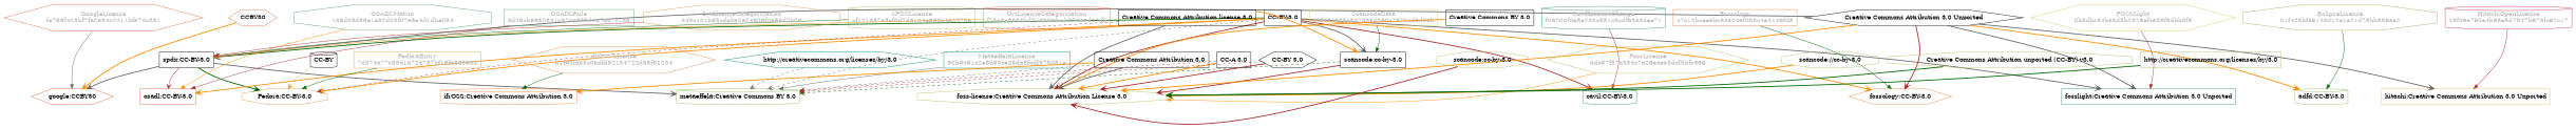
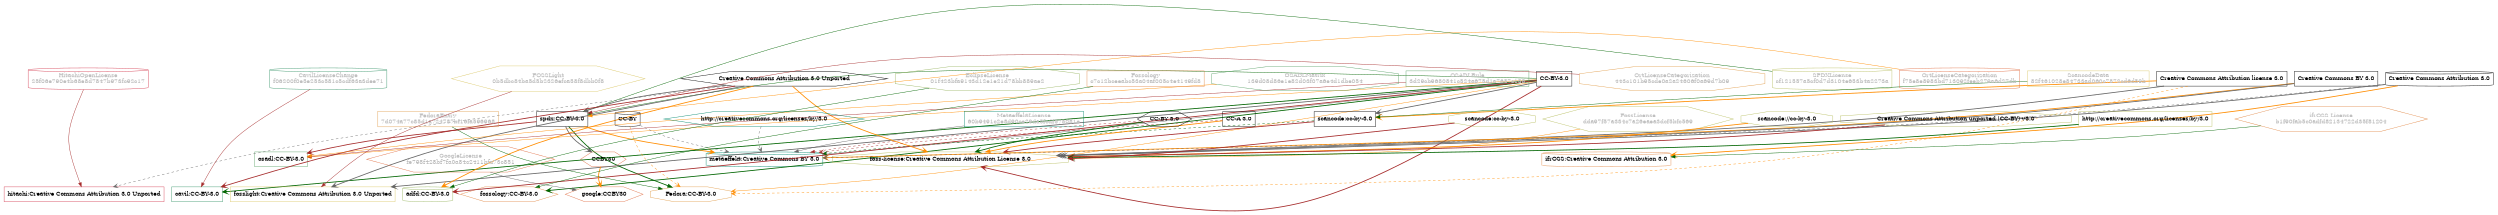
  strict digraph {
    splines=curved
    node [shape=box]
    edge [color=brown weight=0.7 arrowhead=vee style=bold]
    n1 [color="#b8bf62" fillcolor="beige;1" fontcolor=gray label="SPDXLicense\ncf121557a5cf0d7d3104e653b4a2273a" shape=cylinder]
    n2 [label="spdx:CC-BY-3.0"]
    n3 [color="#e06f45" label="google:CCBY30" shape=hexagon]
    n4 [color="#e09d4b" label="Fedora:CC-BY-3.0" shape=octagon]
-   n5 [color="#e06f45" label="osadl:CC-BY-3.0"]
-   n6 [color="#98b561" label="metaeffekt:Creative Commons BY 3.0" shape=cylinder]
+   n5 [color="#58a066" label="osadl:CC-BY-3.0"]
+   n6 [color="#00876c" label="metaeffekt:Creative Commons BY 3.0" shape=cylinder]
    n7 [label="CC-BY-3.0"]
    n8 [label="scancode:cc-by-3.0"]
    n9 [color="#e18745" label="fossology:CC-BY-3.0" shape=hexagon]
-   n10 [color="#379469" label="cavil:CC-BY-3.0" shape=cylinder]
+   n10 [color="#379469" label="cavil:CC-BY-3.0"]
    n11 [color="#b8bf62" label="foss-license:Creative Commons Attribution License 3.0" shape=octagon]
-   n12 [color="#379469" label="fosslight:Creative Commons Attribution 3.0 Unported"]
+   n12 [color="#dac767" label="fosslight:Creative Commons Attribution 3.0 Unported"]
    n13 [color="#98b561" label="adfd:CC-BY-3.0" shape=cylinder]
    n14 [label="Creative Commons Attribution 3.0 Unported" shape=hexagon]
-   n15 [color="#dac767" label="hitachi:Creative Commons Attribution 3.0 Unported"]
+   n15 [color="#d43d51" label="hitachi:Creative Commons Attribution 3.0 Unported"]
    n16 [color="#e06f45" fillcolor="beige;1" fontcolor=gray label="GoogleLicense\nfe798f428bf7fa0a84c2411bfa73c851" shape=hexagon]
    n17 [color="#e06f45" label=CCBY30 shape=hexagon]
    n18 [label="CC-BY" shape=cylinder]
    n19 [color="#e09d4b" fillcolor="beige;1" fontcolor=gray label="FedoraEntry\n7d074a77c85d1a724787bf16fa596968"]
    n20 [label="Creative Commons Attribution license 3.0"]
    n21 [color="#58a066" fillcolor="beige;1" fontcolor=gray label="OSADLRule\n3d29cb9680841c524a675d1a7657c158"]
    n22 [color="#58a066" fillcolor="beige;1" fontcolor=gray label="OSADLMatrix\n139d08d86e1e82d03f07a6e4d1dbe054" shape=octagon]
    n23 [color="#dac767" fillcolor="beige;1" fontcolor=gray label="ScancodeData\n82f461028e84733ad060c7872cd6d59b"]
    n24 [color="#e18745" fillcolor="beige;1" fontcolor=gray label="Fossology\nc7c12bceeabc53a04af005c4e4149fd8"]
    n25 [color="#e06f45" fillcolor="beige;1" fontcolor=gray label="OrtLicenseCategorization\nf75e8e8983bd713092feeb279a6d27db" shape=cylinder]
    n26 [color="#e09d4b" fillcolor="beige;1" fontcolor=gray label="OrtLicenseCategorization\n443c101b95cde0a2a24606f0a69d7b09" shape=octagon]
    n27 [color="#379469" fillcolor="beige;1" fontcolor=gray label="CavilLicenseChange\nf06200f0e5e253c581c5cdf63a3dee71" shape=cylinder]
    n28 [color="#00876c" fillcolor="beige;1" fontcolor=gray label="MetaeffektLicense\n60b9491c2e8d90ce29da5fcdf575081e"]
    n29 [label="Creative Commons BY 3.0"]
-   n30 [label="Creative Commons Attribution 3.0"]
+   n30 [label="Creative Commons Attribution 3.0" shape=cylinder]
    n31 [color="#e18745" label="ifrOSS:Creative Commons Attribution 3.0" shape=cylinder]
    n32 [label="CC-A 3.0"]
    n33 [label="CC-BY 3.0" shape=hexagon]
    n34 [color="#00876c" label="http://creativecommons.org/licenses/by/3.0" shape=hexagon]
    n35 [color="#b8bf62" fillcolor="beige;1" fontcolor=gray label="FossLicense\ndda97f57a334c7a26eaea3dcf5bfc569" shape=hexagon]
    n36 [color="#b8bf62" label="scancode://cc-by-3.0" shape=octagon]
    n37 [color="#b8bf62" label="Creative Commons Attribution unported (CC-BY) v3.0" shape=octagon]
    n38 [color="#b8bf62" label="http://creativecommons.org/licenses/by/3.0"]
    n39 [color="#b8bf62" label="scancode:cc-by-3.0" shape=octagon]
    n40 [color="#dac767" fillcolor="beige;1" fontcolor=gray label="FOSSLight\n0b5dbc84ba5d5b2326efca58f8dbb0f8" shape=hexagon]
    n41 [color="#d43d51" fillcolor="beige;1" fontcolor=gray label="HitachiOpenLicense\n25f06e790e4b68e8d7847b973fc92c17" shape=cylinder]
    n42 [color="#98b561" fillcolor="beige;1" fontcolor=gray label="EclipseLicense\n01f423bfa9143d12e1e21d78bb889ae2" shape=octagon]
    n43 [color="#e18745" fillcolor="beige;1" fontcolor=gray label="ifrOSS License\nb1f90fab5c0adfd82134722d35f81204" shape=hexagon]
    n1 -> n2 [color=darkgreen weight=0.5 arrowhead="" style=""]
-   n2 -> n3 [color=gray40]
-   n2 -> n4 [color=darkgreen]
-   n2 -> n5 [style=solid]
-   n2 -> n6 [color=gray40]
-   n7 -> n2 [color=darkgreen]
-   n7 -> n4 [color=darkorange]
-   n7 -> n5 [color=darkorange]
-   n7 -> n6 [color=gray40 style=dashed weight=0.5]
+   n2 -> n17 [color=gray40]
+   n2 -> n4 [arrowhead=normal color=darkgreen]
+   n2 -> n5
+   n2 -> n6 [color=darkorange]
+   n7 -> n2 [color=darkgreen style=solid]
+   n7 -> n4 [color=darkorange style=solid]
+   n7 -> n5 [color=darkorange style=solid]
+   n7 -> n6 [color=gray40 style=solid weight=0.5]
    n7 -> n8 [color=gray40]
-   n7 -> n9 [color=darkorange]
-   n7 -> n10
+   n7 -> n9 [color=darkgreen]
+   n7 -> n10 [color=darkgreen]
    n7 -> n11
    n7 -> n12 [color=gray40]
+   n7 -> n13
    n8 -> n6 [color=darkgreen style=dashed weight=0.5]
    n8 -> n11
    n14 -> n2 [color=gray40]
-   n14 -> n9
+   n14 -> n10
    n14 -> n11 [color=darkorange]
    n14 -> n12 [color=gray40]
    n14 -> n13 [color=darkorange]
-   n14 -> n15 [color=gray40]
+   n14 -> n15 [color=gray40 style=dashed]
    n16 -> n3 [color=gray40 weight=0.5 arrowhead="" style=""]
    n17 -> n3 [color=darkorange]
    n18 -> n4 [color=darkorange style=dashed weight=0.5]
+   n18 -> n6 [color=gray40 style=dashed weight=0.5]
    n19 -> n4 [color=darkgreen weight=0.5 arrowhead="" style=""]
-   n20 -> n4 [style=dashed weight=0.5]
+   n20 -> n4 [color=darkorange style=dashed weight=0.5]
    n20 -> n8 [color=darkorange]
    n20 -> n11 [color=gray40]
    n21 -> n5 [weight=0.5 arrowhead="" style=""]
    n22 -> n5 [color=darkorange weight=0.5 arrowhead="" style=""]
    n23 -> n8 [color=darkgreen weight=0.5 arrowhead="" style=""]
    n24 -> n9 [color=darkgreen weight=0.5 arrowhead="" style=""]
    n25 -> n2 [color=darkorange weight=0.5 arrowhead="" style=""]
    n26 -> n2 [weight=0.5 arrowhead="" style=""]
    n27 -> n10 [weight=0.5 arrowhead="" style=""]
    n28 -> n6 [color=gray40 weight=0.5 arrowhead="" style=""]
-   n29 -> n11 [color=darkorange]
+   n29 -> n6 [color=darkorange]
+   n29 -> n11 [color=gray40]
    n30 -> n6 [color=gray40 style=dashed weight=0.5]
    n30 -> n11 [color=gray40]
    n30 -> n31 [color=darkorange]
    n32 -> n6 [style=dashed weight=0.5]
-   n32 -> n11 [color=darkorange]
-   n33 -> n6 [style=dashed weight=0.5]
-   n33 -> n11
+   n32 -> n11 [arrowhead=normal color=darkorange]
+   n33 -> n6 [arrowhead=normal style=dashed weight=0.5]
+   n33 -> n11 [color=darkgreen]
    n34 -> n6 [color=gray40 style=dashed weight=0.5]
    n35 -> n11 [color=darkorange weight=0.5 arrowhead="" style=""]
    n36 -> n11 [color=darkorange]
-   n37 -> n11 [color=darkgreen]
+   n37 -> n11
    n38 -> n11 [color=darkgreen]
    n39 -> n11
    n40 -> n12 [weight=0.5 arrowhead="" style=""]
    n41 -> n15 [weight=0.5 arrowhead="" style=""]
    n42 -> n13 [color=darkgreen weight=0.5 arrowhead="" style=""]
    n43 -> n31 [color=darkgreen weight=0.5 arrowhead="" style=""]
  }
